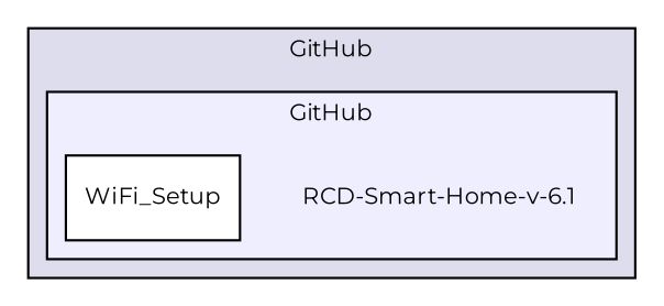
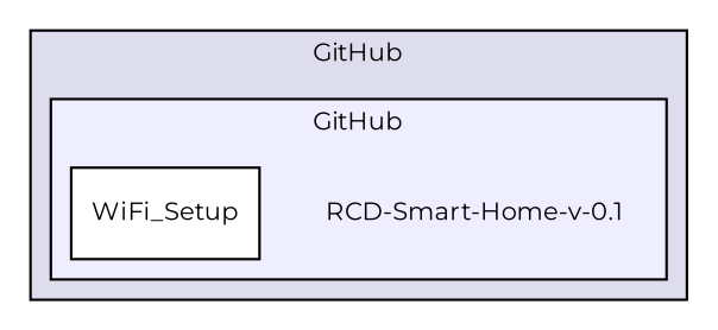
  digraph {
    compound=true
    fontname=Montserrat
    node [fontname=Montserrat fontsize=10]
-   n1 [label="RCD-Smart-Home-v-6.1" shape=plaintext]
+   n1 [label="RCD-Smart-Home-v-0.1" shape=plaintext]
    n2 [color=black fillcolor=white label=WiFi_Setup shape=box style=filled]
    subgraph cluster_1 {
      bgcolor="#ddddee"
      fontsize=10
      label=GitHub
      pencolor=black
      subgraph cluster_2 {
        bgcolor="#eeeeff"
        fontsize=10
        pencolor=black
        n1
        n2
      }
    }
  }
